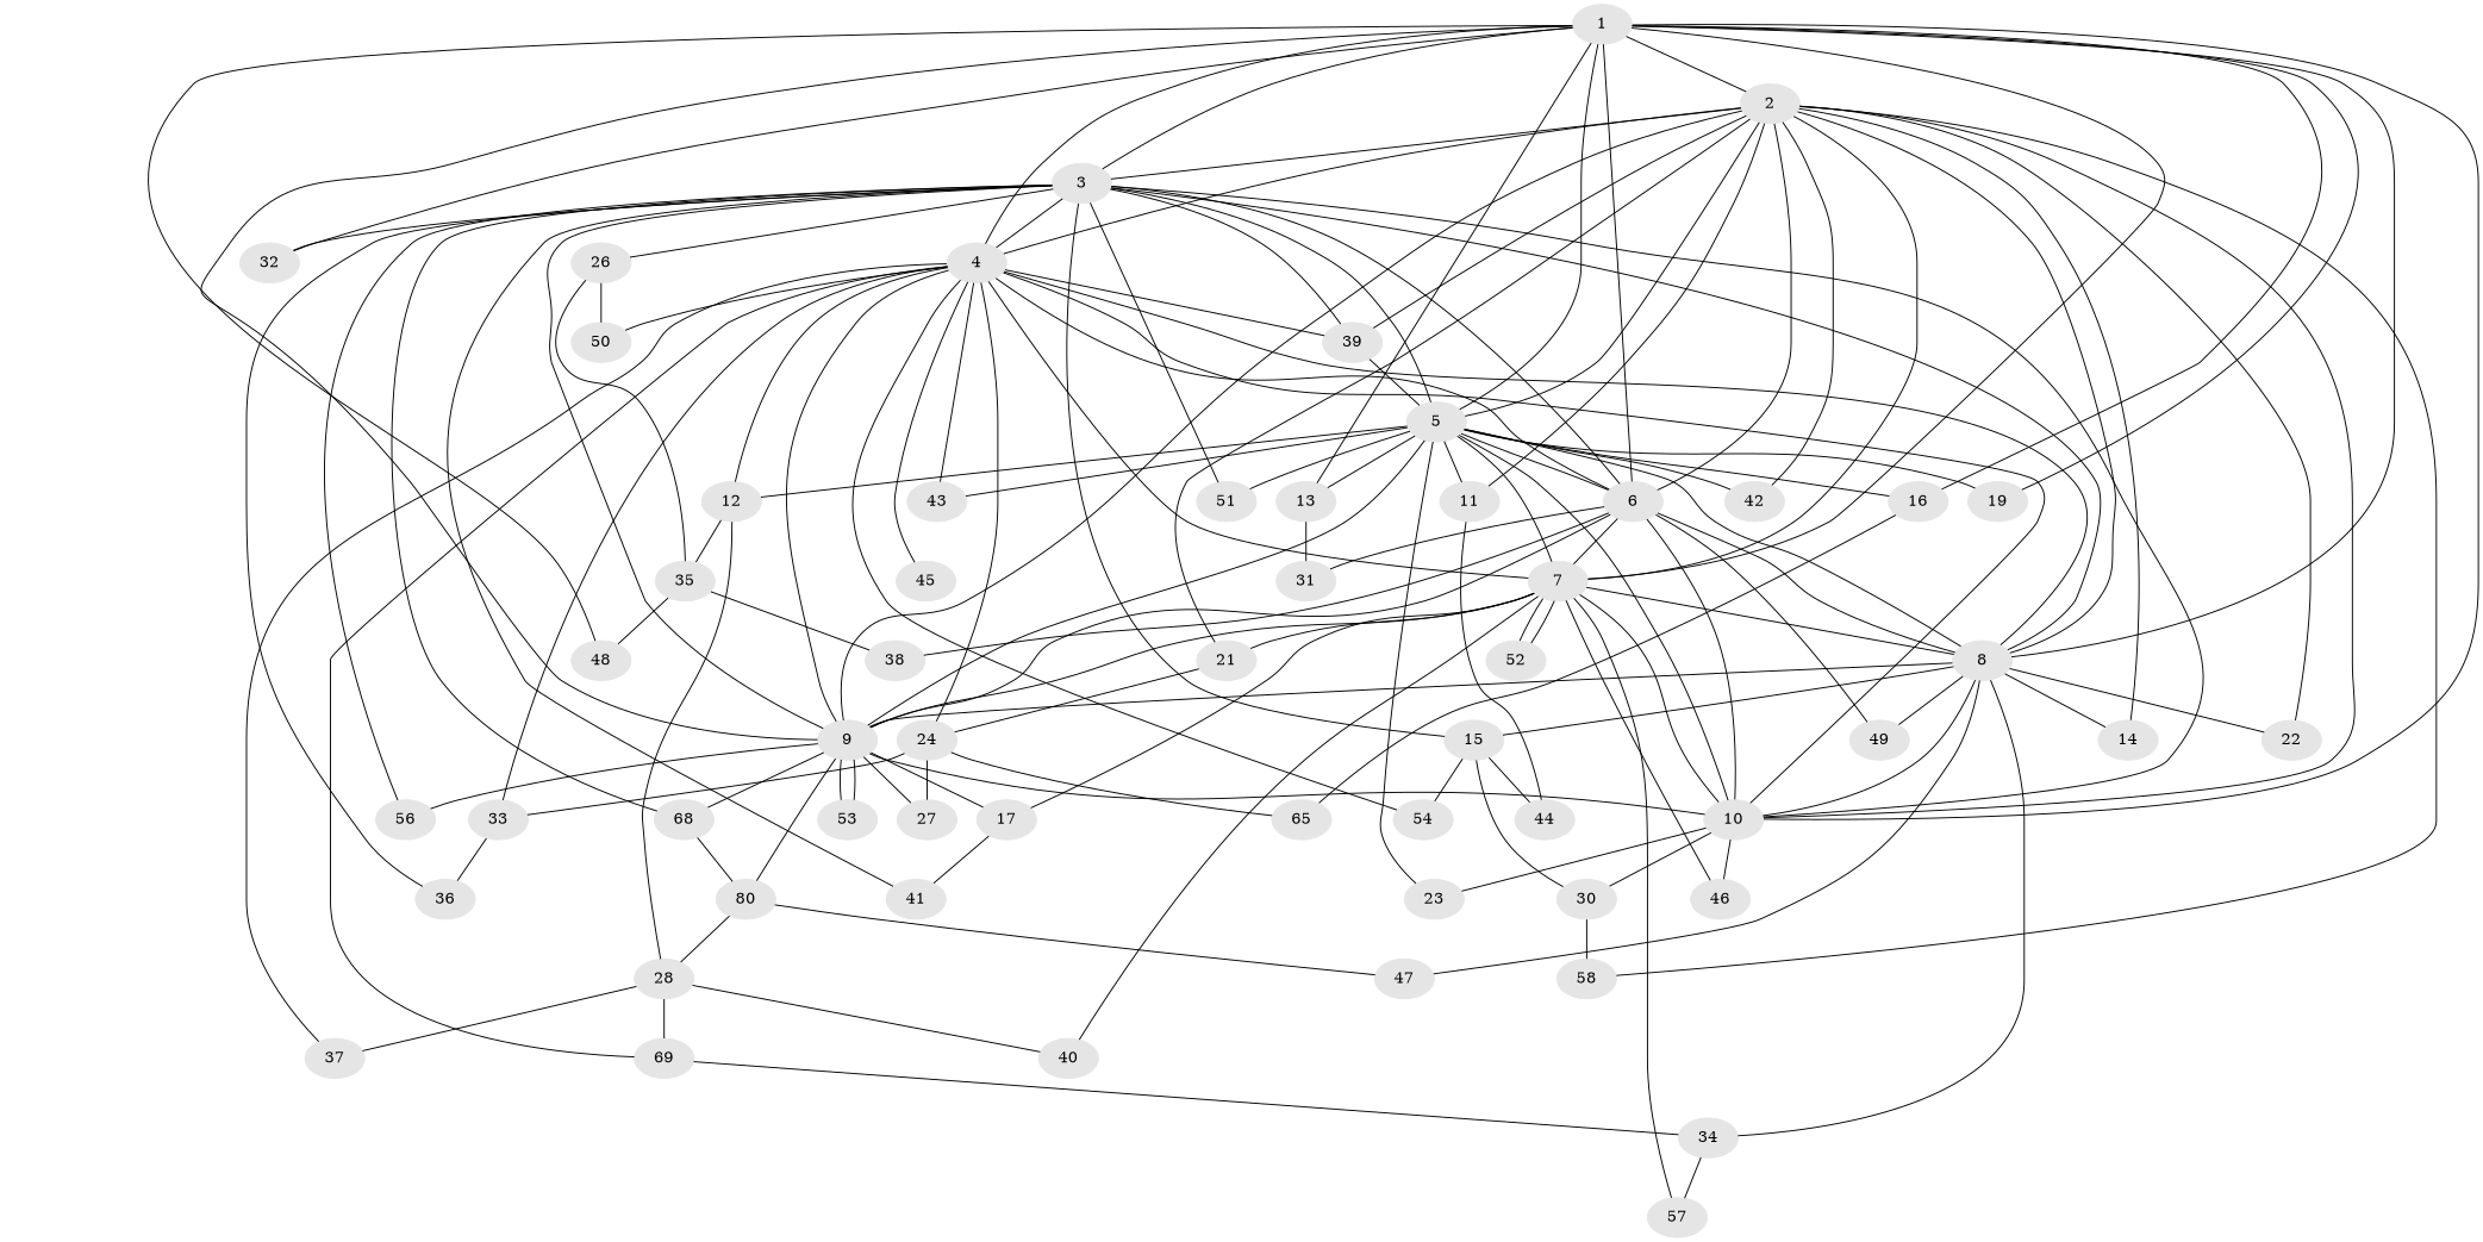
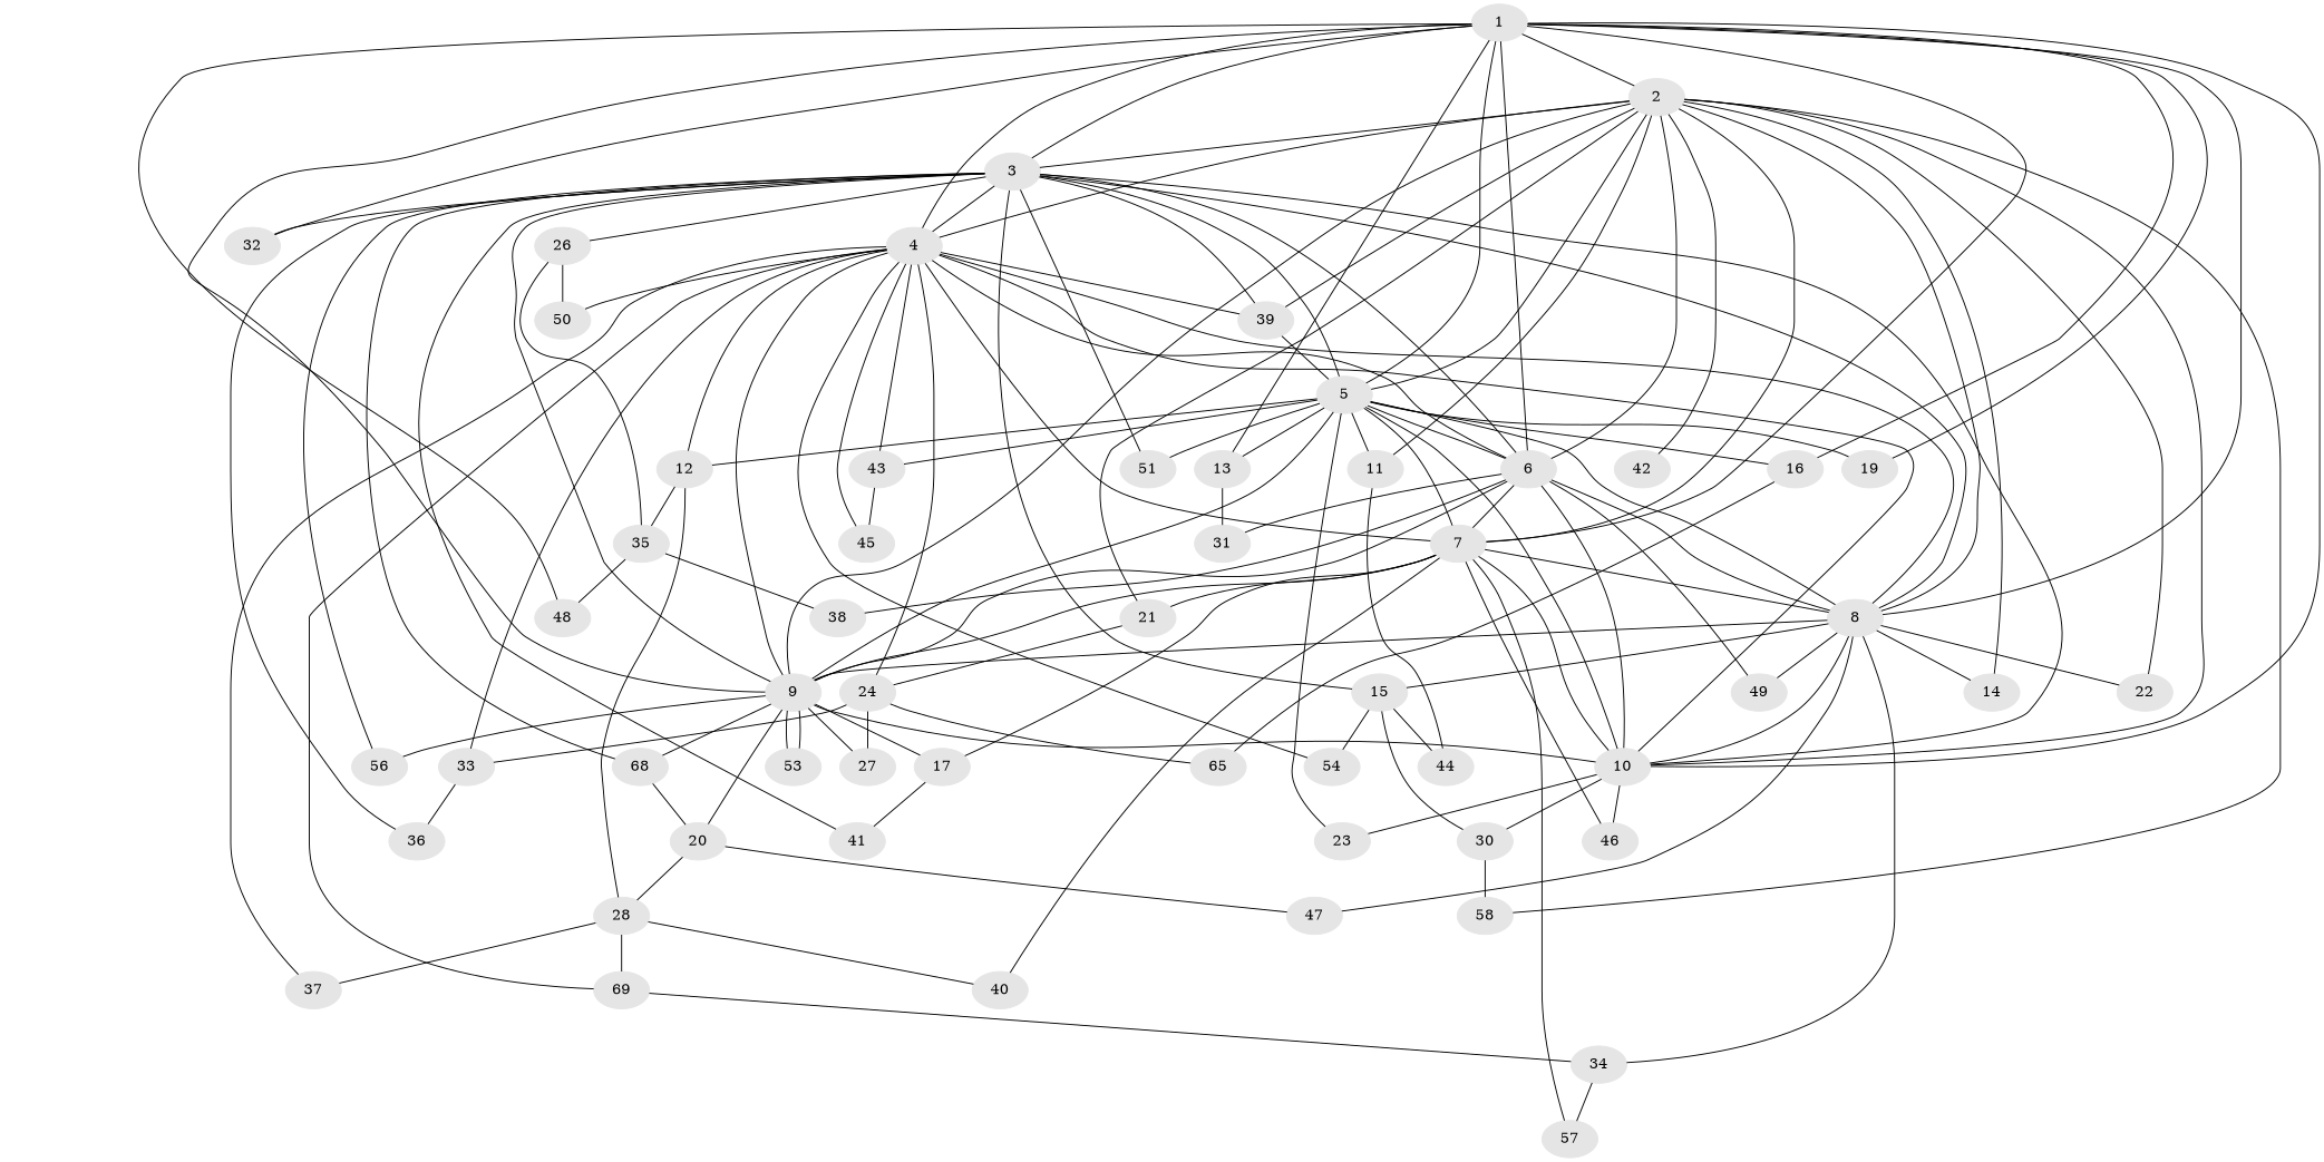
  graph {
    node [color=gray90 style=filled]
    1
    2
    3
    4
    5
    6
    7
    8
    9
    10
    13
    16
    19
    32
    48
    11
    14
    21
    22
    39
    42
    n22 [label=58]
    26
    15
    n25 [label=68]
    36
    41
    51
    56
    12
    24
    n32 [label=69]
    33
    37
    43
    45
    50
    54
    23
    31
    38
    49
    17
    40
    46
-   52
    57
    34
    47
-   20 [label=80]
+   20
    27
    53
    30
    n54 [label=65]
    35
    44
    28
    1 -- 2
    1 -- 3
    1 -- 4
    1 -- 5
    1 -- 6
    1 -- 7
    1 -- 8
    1 -- 9
    1 -- 10
    1 -- 13
    1 -- 16
    1 -- 19
    1 -- 32
    1 -- 48
    2 -- 3
    2 -- 4
    2 -- 5
    2 -- 6
    2 -- 7
    2 -- 8
    2 -- 9
    2 -- 10
    2 -- 11
    2 -- 14
    2 -- 21
    2 -- 22
    2 -- 39
    2 -- 42
    2 -- n22
    3 -- 4
    3 -- 5
    3 -- 6
    3 -- 8
    3 -- 9
    3 -- 10
    3 -- 32
    3 -- 39
    3 -- 26
    3 -- 15
    3 -- n25
    3 -- 36
    3 -- 41
    3 -- 51
    3 -- 56
    4 -- 6
    4 -- 7
    4 -- 8
    4 -- 9
    4 -- 10
    4 -- 39
    4 -- 12
    4 -- 24
    4 -- n32
    4 -- 33
    4 -- 37
    4 -- 43
    4 -- 45
    4 -- 50
    4 -- 54
    5 -- 6
    5 -- 7
    5 -- 8
    5 -- 9
    5 -- 10
    5 -- 13
    5 -- 16
    5 -- 19
    5 -- 11
-   5 -- 42
    5 -- 51
    5 -- 12
    5 -- 43
    5 -- 23
    6 -- 7
    6 -- 8
    6 -- 9
    6 -- 10
    6 -- 31
    6 -- 38
    6 -- 49
    7 -- 8
    7 -- 9
    7 -- 10
    7 -- 21
    7 -- 17
    7 -- 40
    7 -- 46
-   7 -- 52
-   7 -- 52
    7 -- 57
    8 -- 9
    8 -- 10
    8 -- 14
    8 -- 22
    8 -- 15
    8 -- 49
    8 -- 34
    8 -- 47
    9 -- 10
    9 -- n25
    9 -- 56
    9 -- 17
    9 -- 20
    9 -- 27
    9 -- 53
    9 -- 53
    10 -- 23
    10 -- 46
    10 -- 30
    13 -- 31
    16 -- n54
    11 -- 44
    21 -- 24
    39 -- 5
    26 -- 50
    26 -- 35
    15 -- 54
    15 -- 30
    15 -- 44
    n25 -- 20
    12 -- 35
    12 -- 28
    24 -- 33
    24 -- 27
    24 -- n54
    n32 -- 34
    33 -- 36
+   43 -- 45
    17 -- 41
    34 -- 57
    20 -- 47
    20 -- 28
    30 -- n22
    35 -- 48
    35 -- 38
    28 -- n32
    28 -- 37
    28 -- 40
  }
